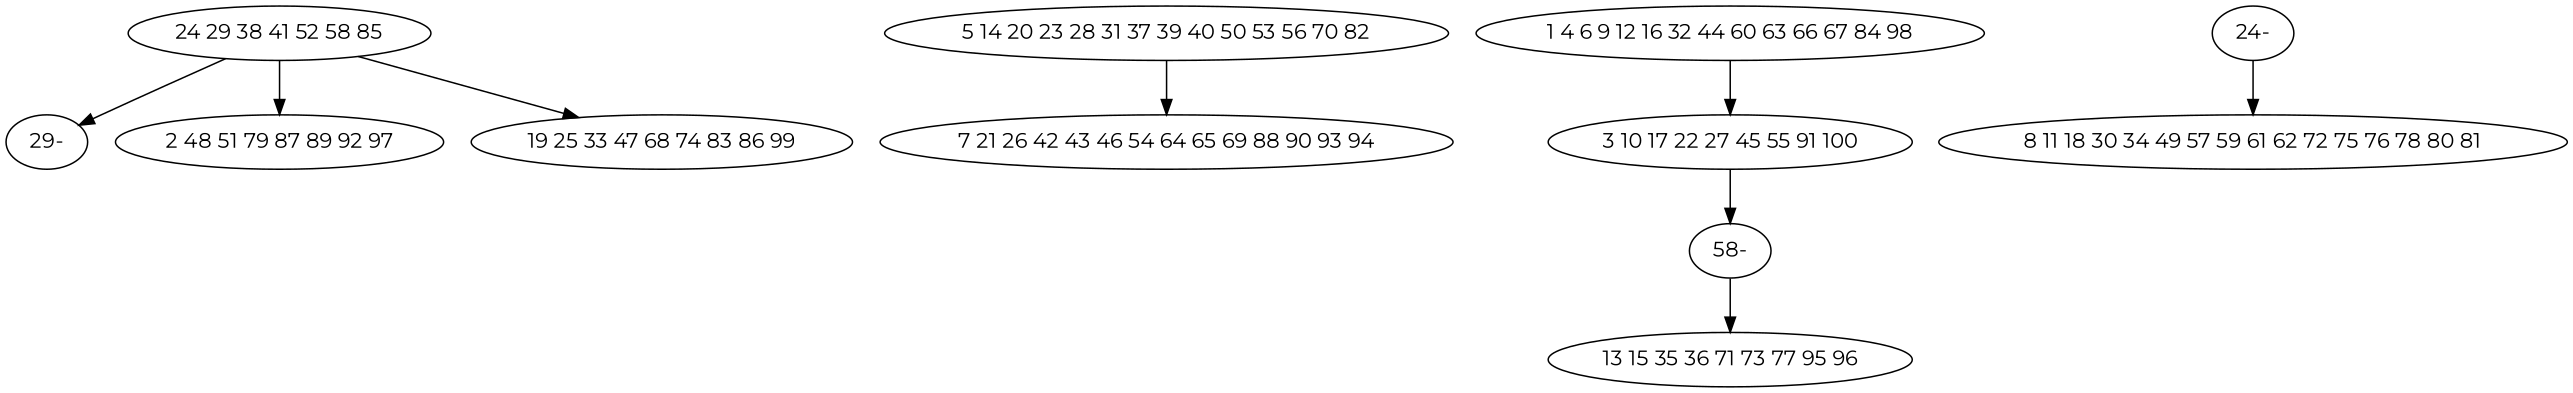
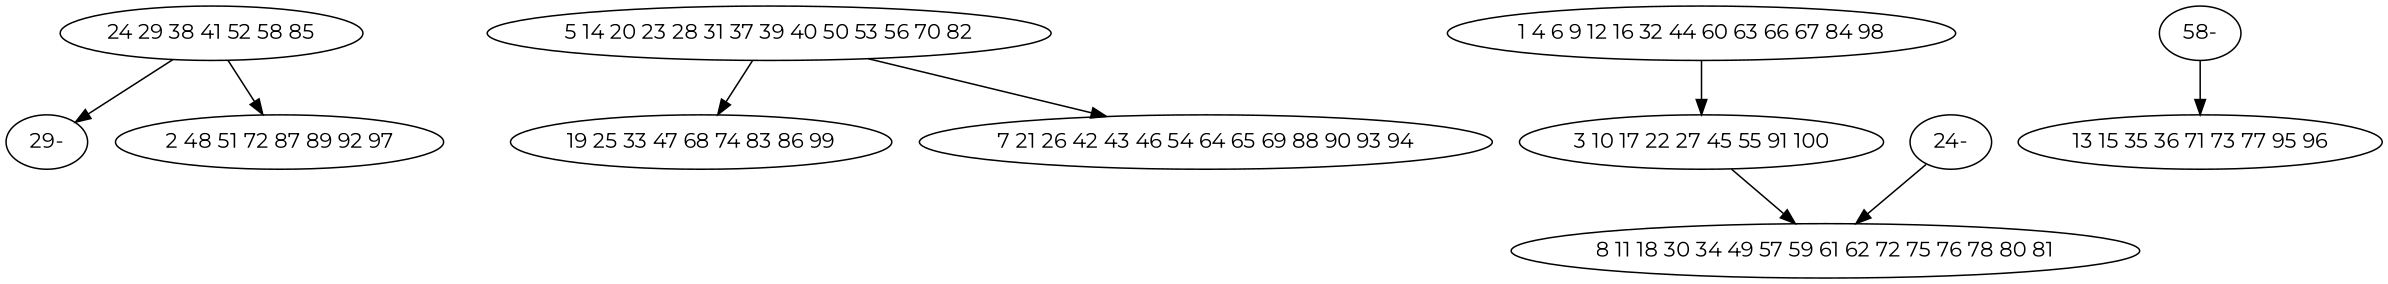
  digraph {
    fontname=Montserrat
    node [fontname=Montserrat]
    edge [fontname=Montserrat]
    n1 [label="24 29 38 41 52 58 85"]
    n2 [label="29-"]
-   n3 [label="2 48 51 79 87 89 92 97"]
+   n3 [label="2 48 51 72 87 89 92 97"]
    n4 [label="5 14 20 23 28 31 37 39 40 50 53 56 70 82"]
    n5 [label="19 25 33 47 68 74 83 86 99"]
    n6 [label="7 21 26 42 43 46 54 64 65 69 88 90 93 94"]
    n7 [label="1 4 6 9 12 16 32 44 60 63 66 67 84 98"]
    n8 [label="3 10 17 22 27 45 55 91 100"]
    n9 [label="24-"]
    n10 [label="8 11 18 30 34 49 57 59 61 62 72 75 76 78 80 81"]
    n11 [label="58-"]
    n12 [label="13 15 35 36 71 73 77 95 96"]
    n1 -> n2
    n1 -> n3
-   n1 -> n5
+   n4 -> n5
    n4 -> n6
    n7 -> n8
-   n8 -> n11
+   n8 -> n10
    n9 -> n10
    n11 -> n12
  }
